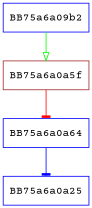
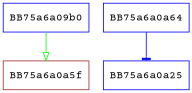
  digraph {
    fontname="Courier Prime"
    splines=ortho
    node [color=blue fontname="Courier Prime" shape=box]
    edge [arrowhead=tee fontname="Courier Prime"]
    BB75a6a0a5f [color=brown]
-   BB75a6a09b0 [label=BB75a6a09b2]
+   BB75a6a09b0
    BB75a6a0a64
    BB75a6a0a25
-   BB75a6a0a5f -> BB75a6a0a64 [color=red]
    BB75a6a09b0 -> BB75a6a0a5f [arrowhead=onormal color=green]
    BB75a6a0a64 -> BB75a6a0a25 [color=blue]
  }
